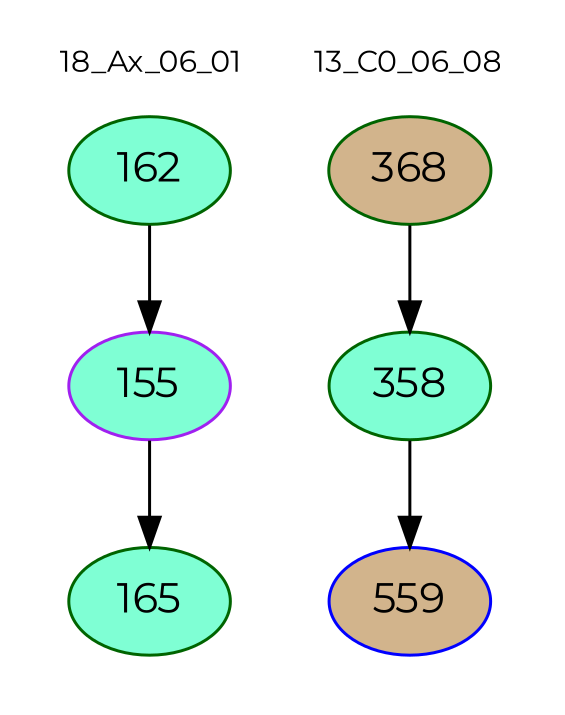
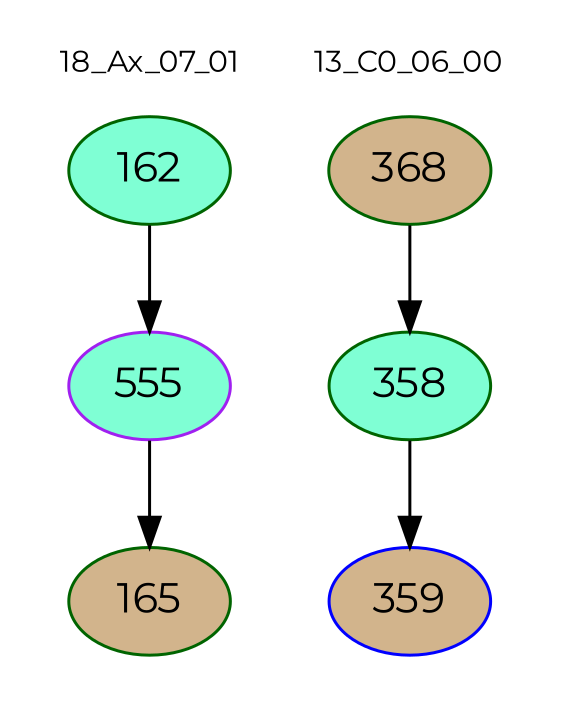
  digraph {
    fontname=Montserrat
    node [color=darkgreen fillcolor=aquamarine fontname=Montserrat style=filled]
    edge [color=black fontname=Montserrat]
    n1 [label=162]
-   n2 [color=purple label=155]
-   n3 [label=165]
+   n2 [color=purple label=555]
+   n3 [fillcolor=tan label=165]
    n4 [fillcolor=tan label=368]
    n5 [label=358]
-   n6 [color=blue fillcolor=tan label=559]
+   n6 [color=blue fillcolor=tan label=359]
    subgraph cluster_1 {
      color=white
      fontsize=10
-     label="18_Ax_06_01"
+     label="18_Ax_07_01"
      n1
      n2
      n3
    }
    subgraph cluster_2 {
      color=white
      fontsize=10
-     label="13_C0_06_08"
+     label="13_C0_06_00"
      n4
      n5
      n6
    }
    n1 -> n2
    n2 -> n3
    n4 -> n5
    n5 -> n6
  }
